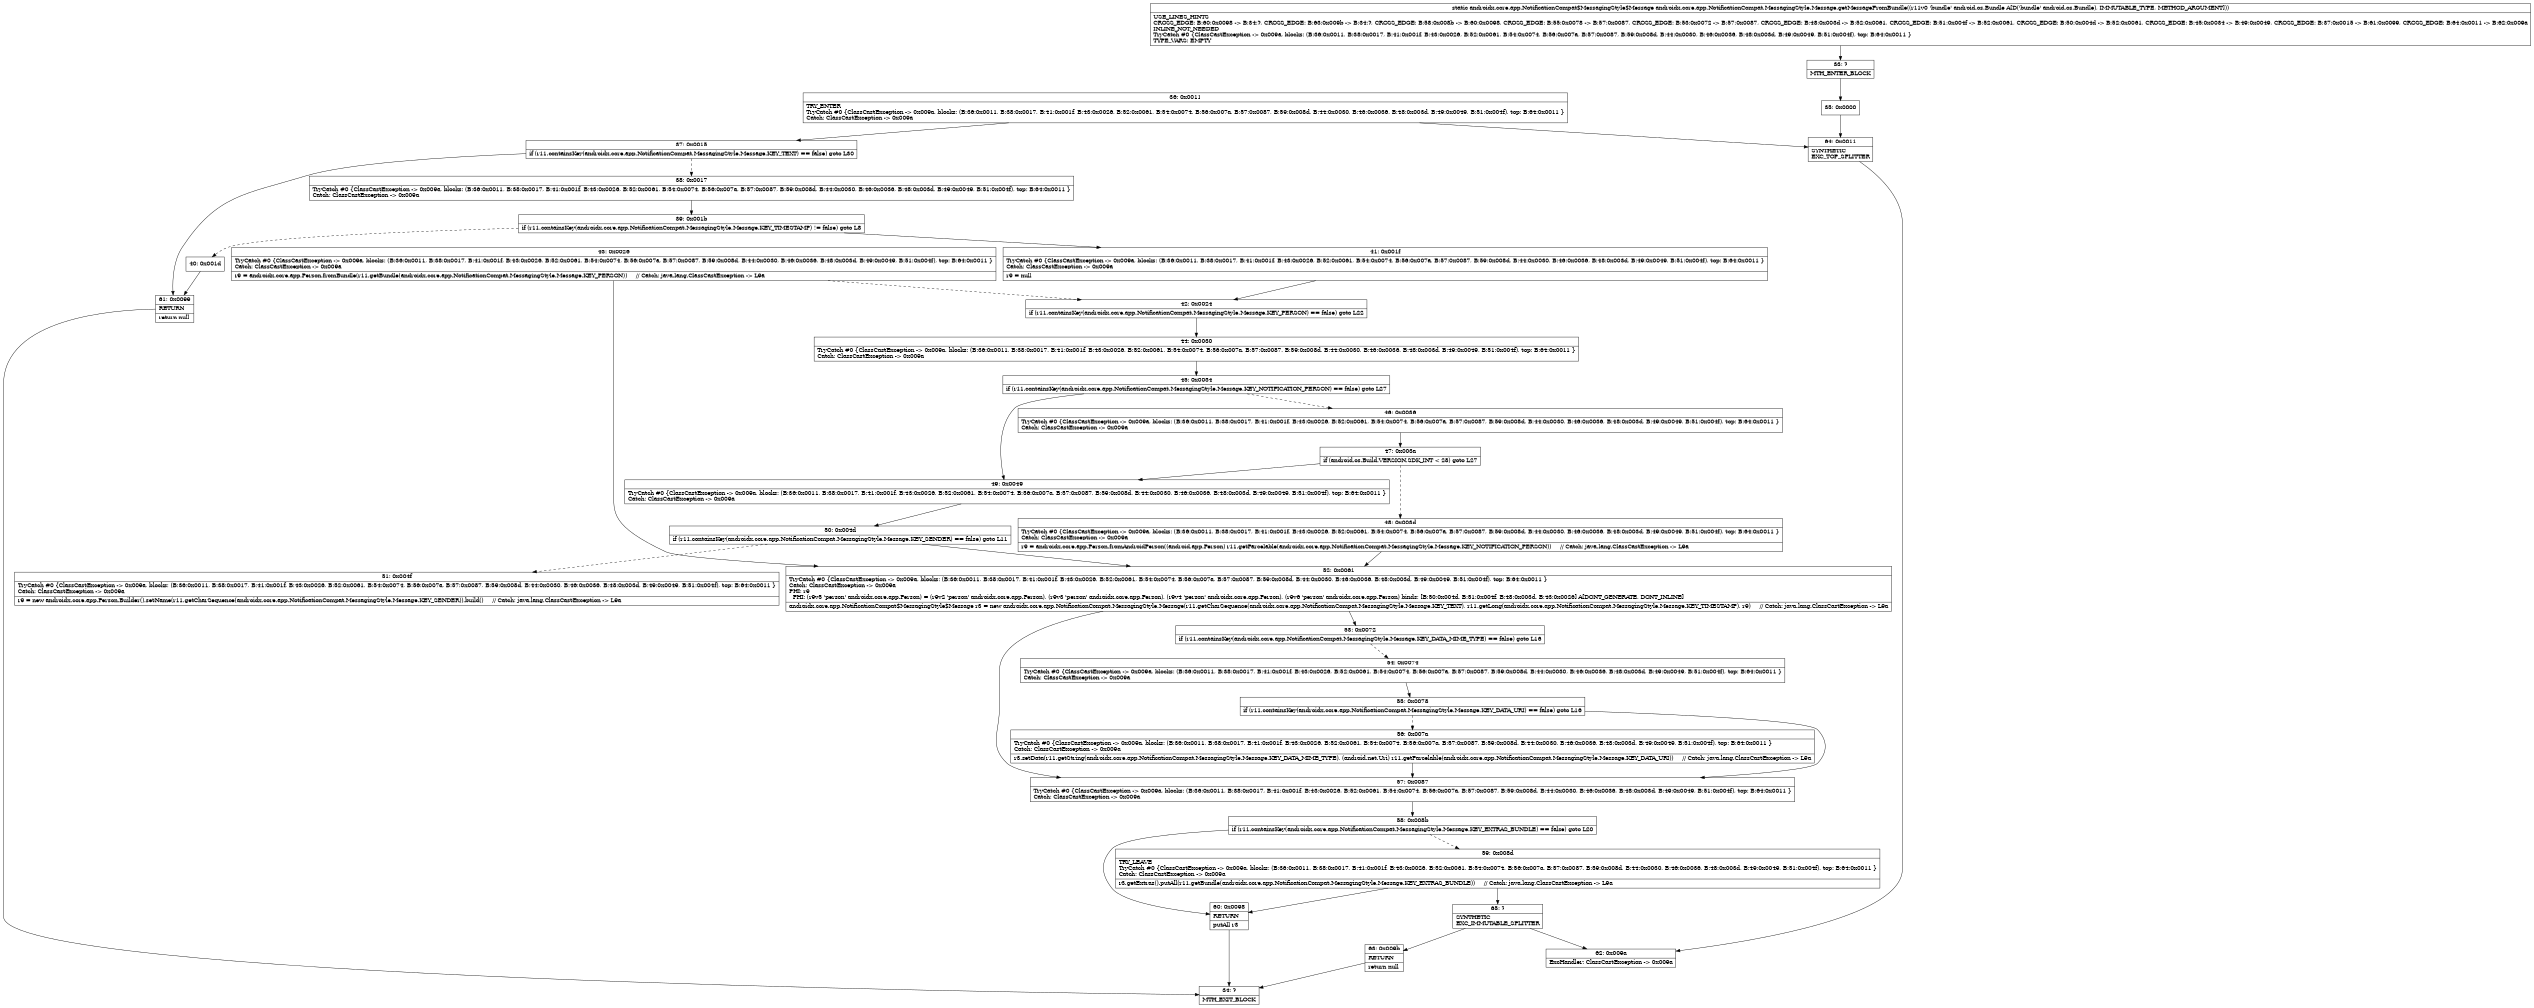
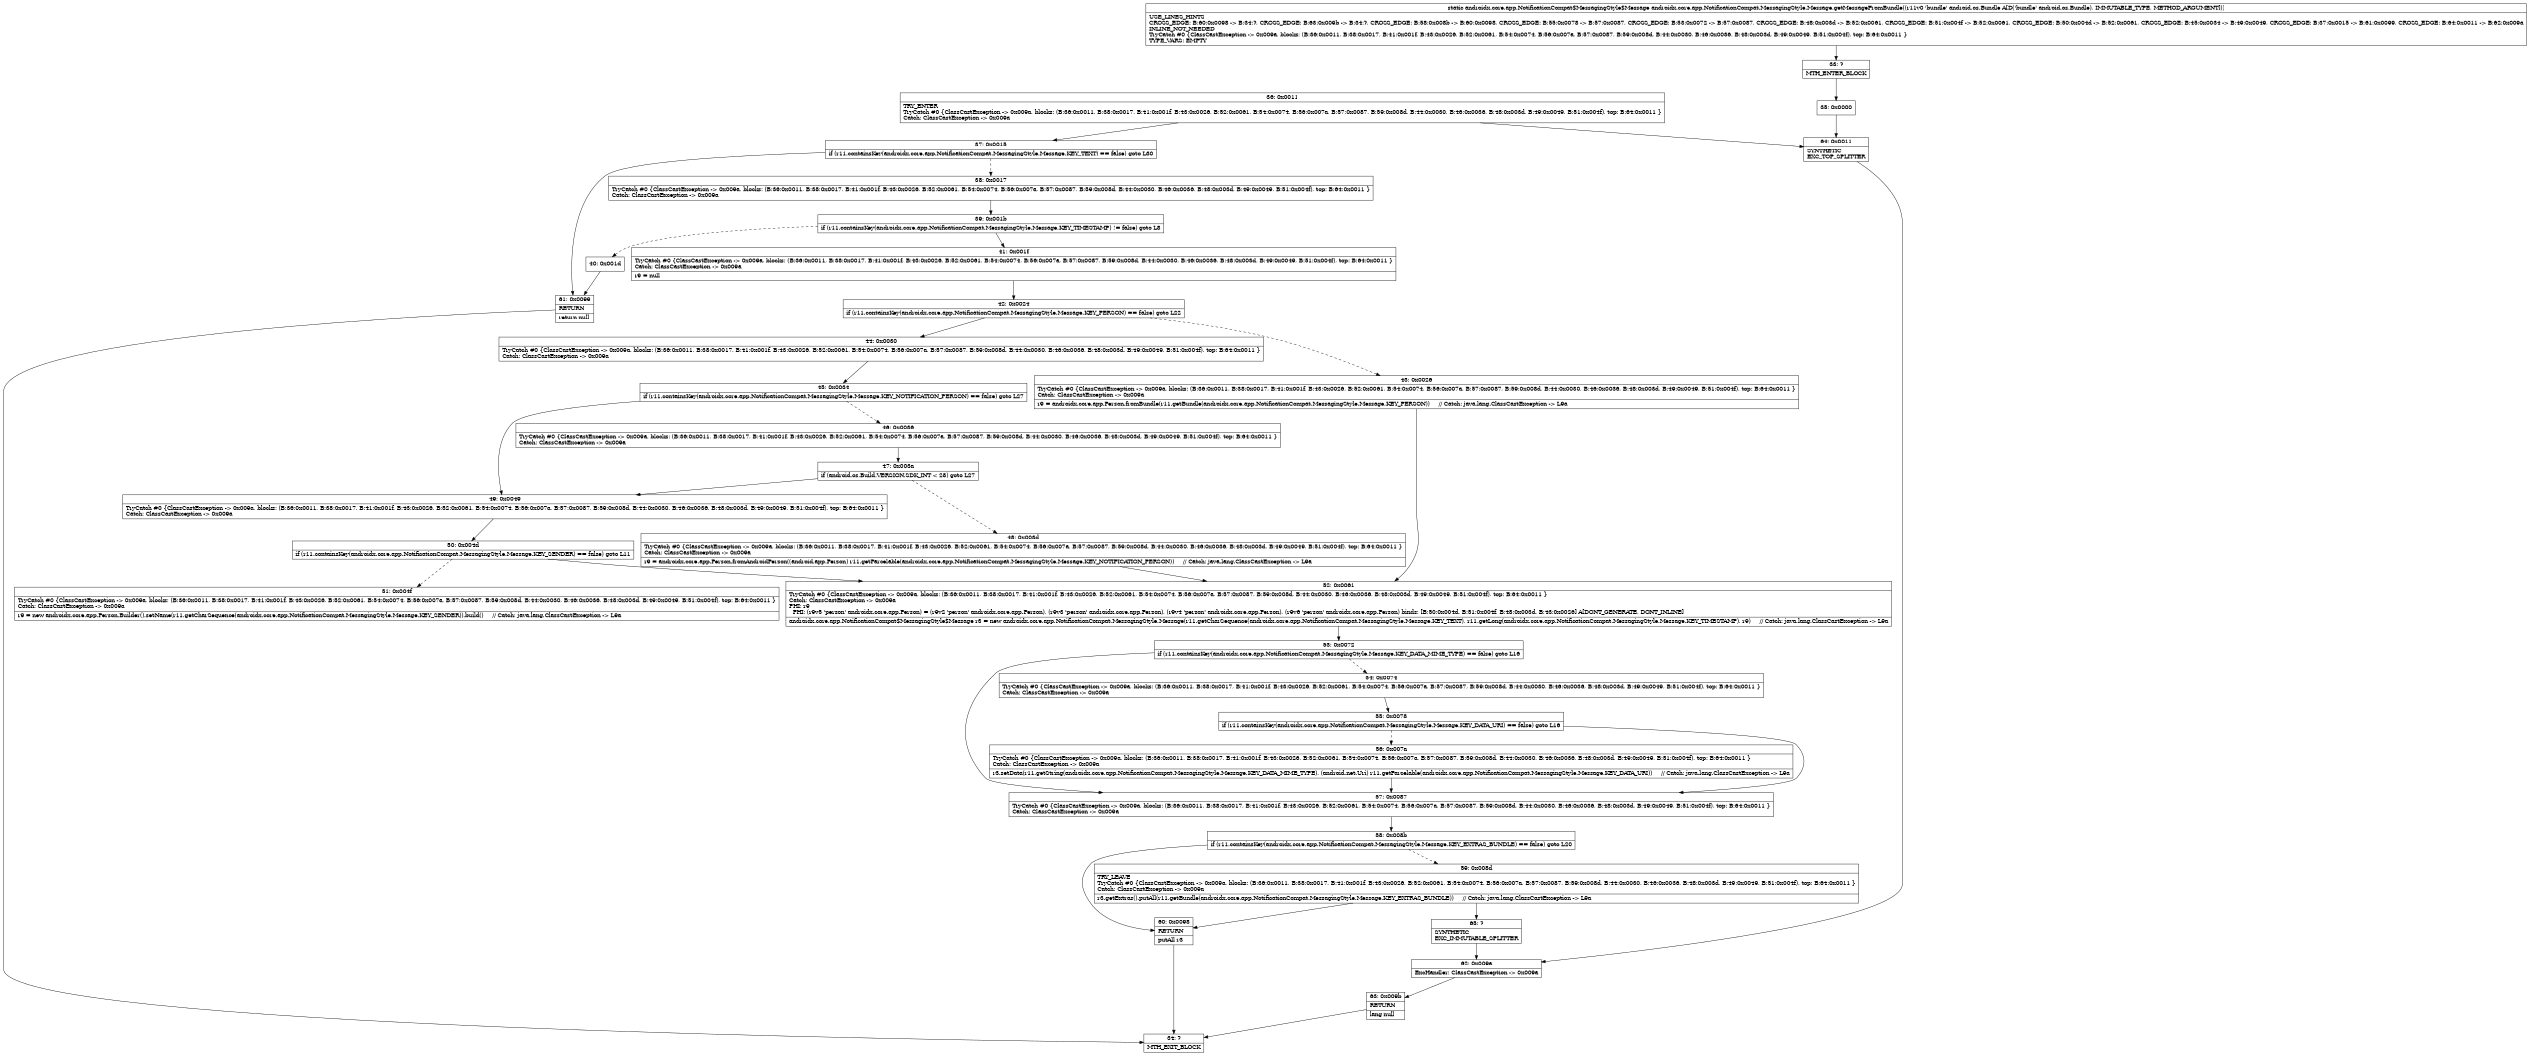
  digraph {
    node [shape=record]
    n1 [label="{33\:\ ?|MTH_ENTER_BLOCK\l}"]
    n2 [label="{35\:\ 0x0000}"]
    n3 [label="{64\:\ 0x0011|SYNTHETIC\lEXC_TOP_SPLITTER\l}"]
    n4 [label="{62\:\ 0x009a|ExcHandler: ClassCastException \-\> 0x009a\l}"]
    n5 [label="{36\:\ 0x0011|TRY_ENTER\lTryCatch #0 \{ClassCastException \-\> 0x009a, blocks: (B:36:0x0011, B:38:0x0017, B:41:0x001f, B:43:0x0026, B:52:0x0061, B:54:0x0074, B:56:0x007a, B:57:0x0087, B:59:0x008d, B:44:0x0030, B:46:0x0036, B:48:0x003d, B:49:0x0049, B:51:0x004f), top: B:64:0x0011 \}\lCatch: ClassCastException \-\> 0x009a\l}"]
    n6 [label="{37\:\ 0x0015|if (r11.containsKey(androidx.core.app.NotificationCompat.MessagingStyle.Message.KEY_TEXT) == false) goto L30\l}"]
-   n7 [label="{63\:\ 0x009b|RETURN\l|return null\l}"]
+   n7 [label="{63\:\ 0x009b|RETURN\l|lang null\l}"]
    n8 [label="{38\:\ 0x0017|TryCatch #0 \{ClassCastException \-\> 0x009a, blocks: (B:36:0x0011, B:38:0x0017, B:41:0x001f, B:43:0x0026, B:52:0x0061, B:54:0x0074, B:56:0x007a, B:57:0x0087, B:59:0x008d, B:44:0x0030, B:46:0x0036, B:48:0x003d, B:49:0x0049, B:51:0x004f), top: B:64:0x0011 \}\lCatch: ClassCastException \-\> 0x009a\l}"]
    n9 [label="{61\:\ 0x0099|RETURN\l|return null\l}"]
    n10 [label="{39\:\ 0x001b|if (r11.containsKey(androidx.core.app.NotificationCompat.MessagingStyle.Message.KEY_TIMESTAMP) != false) goto L8\l}"]
    n11 [label="{34\:\ ?|MTH_EXIT_BLOCK\l}"]
    n12 [label="{40\:\ 0x001d}"]
    n13 [label="{41\:\ 0x001f|TryCatch #0 \{ClassCastException \-\> 0x009a, blocks: (B:36:0x0011, B:38:0x0017, B:41:0x001f, B:43:0x0026, B:52:0x0061, B:54:0x0074, B:56:0x007a, B:57:0x0087, B:59:0x008d, B:44:0x0030, B:46:0x0036, B:48:0x003d, B:49:0x0049, B:51:0x004f), top: B:64:0x0011 \}\lCatch: ClassCastException \-\> 0x009a\l|r9 = null\l}"]
    n14 [label="{42\:\ 0x0024|if (r11.containsKey(androidx.core.app.NotificationCompat.MessagingStyle.Message.KEY_PERSON) == false) goto L22\l}"]
    n15 [label="{43\:\ 0x0026|TryCatch #0 \{ClassCastException \-\> 0x009a, blocks: (B:36:0x0011, B:38:0x0017, B:41:0x001f, B:43:0x0026, B:52:0x0061, B:54:0x0074, B:56:0x007a, B:57:0x0087, B:59:0x008d, B:44:0x0030, B:46:0x0036, B:48:0x003d, B:49:0x0049, B:51:0x004f), top: B:64:0x0011 \}\lCatch: ClassCastException \-\> 0x009a\l|r9 = androidx.core.app.Person.fromBundle(r11.getBundle(androidx.core.app.NotificationCompat.MessagingStyle.Message.KEY_PERSON))     \/\/ Catch: java.lang.ClassCastException \-\> L9a\l}"]
    n16 [label="{44\:\ 0x0030|TryCatch #0 \{ClassCastException \-\> 0x009a, blocks: (B:36:0x0011, B:38:0x0017, B:41:0x001f, B:43:0x0026, B:52:0x0061, B:54:0x0074, B:56:0x007a, B:57:0x0087, B:59:0x008d, B:44:0x0030, B:46:0x0036, B:48:0x003d, B:49:0x0049, B:51:0x004f), top: B:64:0x0011 \}\lCatch: ClassCastException \-\> 0x009a\l}"]
    n17 [label="{52\:\ 0x0061|TryCatch #0 \{ClassCastException \-\> 0x009a, blocks: (B:36:0x0011, B:38:0x0017, B:41:0x001f, B:43:0x0026, B:52:0x0061, B:54:0x0074, B:56:0x007a, B:57:0x0087, B:59:0x008d, B:44:0x0030, B:46:0x0036, B:48:0x003d, B:49:0x0049, B:51:0x004f), top: B:64:0x0011 \}\lCatch: ClassCastException \-\> 0x009a\lPHI: r9 \l  PHI: (r9v5 'person' androidx.core.app.Person) = (r9v2 'person' androidx.core.app.Person), (r9v3 'person' androidx.core.app.Person), (r9v4 'person' androidx.core.app.Person), (r9v6 'person' androidx.core.app.Person) binds: [B:50:0x004d, B:51:0x004f, B:48:0x003d, B:43:0x0026] A[DONT_GENERATE, DONT_INLINE]\l|androidx.core.app.NotificationCompat$MessagingStyle$Message r3 = new androidx.core.app.NotificationCompat.MessagingStyle.Message(r11.getCharSequence(androidx.core.app.NotificationCompat.MessagingStyle.Message.KEY_TEXT), r11.getLong(androidx.core.app.NotificationCompat.MessagingStyle.Message.KEY_TIMESTAMP), r9)     \/\/ Catch: java.lang.ClassCastException \-\> L9a\l}"]
    n18 [label="{45\:\ 0x0034|if (r11.containsKey(androidx.core.app.NotificationCompat.MessagingStyle.Message.KEY_NOTIFICATION_PERSON) == false) goto L27\l}"]
    n19 [label="{53\:\ 0x0072|if (r11.containsKey(androidx.core.app.NotificationCompat.MessagingStyle.Message.KEY_DATA_MIME_TYPE) == false) goto L16\l}"]
    n20 [label="{54\:\ 0x0074|TryCatch #0 \{ClassCastException \-\> 0x009a, blocks: (B:36:0x0011, B:38:0x0017, B:41:0x001f, B:43:0x0026, B:52:0x0061, B:54:0x0074, B:56:0x007a, B:57:0x0087, B:59:0x008d, B:44:0x0030, B:46:0x0036, B:48:0x003d, B:49:0x0049, B:51:0x004f), top: B:64:0x0011 \}\lCatch: ClassCastException \-\> 0x009a\l}"]
    n21 [label="{57\:\ 0x0087|TryCatch #0 \{ClassCastException \-\> 0x009a, blocks: (B:36:0x0011, B:38:0x0017, B:41:0x001f, B:43:0x0026, B:52:0x0061, B:54:0x0074, B:56:0x007a, B:57:0x0087, B:59:0x008d, B:44:0x0030, B:46:0x0036, B:48:0x003d, B:49:0x0049, B:51:0x004f), top: B:64:0x0011 \}\lCatch: ClassCastException \-\> 0x009a\l}"]
    n22 [label="{55\:\ 0x0078|if (r11.containsKey(androidx.core.app.NotificationCompat.MessagingStyle.Message.KEY_DATA_URI) == false) goto L16\l}"]
    n23 [label="{58\:\ 0x008b|if (r11.containsKey(androidx.core.app.NotificationCompat.MessagingStyle.Message.KEY_EXTRAS_BUNDLE) == false) goto L20\l}"]
    n24 [label="{56\:\ 0x007a|TryCatch #0 \{ClassCastException \-\> 0x009a, blocks: (B:36:0x0011, B:38:0x0017, B:41:0x001f, B:43:0x0026, B:52:0x0061, B:54:0x0074, B:56:0x007a, B:57:0x0087, B:59:0x008d, B:44:0x0030, B:46:0x0036, B:48:0x003d, B:49:0x0049, B:51:0x004f), top: B:64:0x0011 \}\lCatch: ClassCastException \-\> 0x009a\l|r3.setData(r11.getString(androidx.core.app.NotificationCompat.MessagingStyle.Message.KEY_DATA_MIME_TYPE), (android.net.Uri) r11.getParcelable(androidx.core.app.NotificationCompat.MessagingStyle.Message.KEY_DATA_URI))     \/\/ Catch: java.lang.ClassCastException \-\> L9a\l}"]
    n25 [label="{59\:\ 0x008d|TRY_LEAVE\lTryCatch #0 \{ClassCastException \-\> 0x009a, blocks: (B:36:0x0011, B:38:0x0017, B:41:0x001f, B:43:0x0026, B:52:0x0061, B:54:0x0074, B:56:0x007a, B:57:0x0087, B:59:0x008d, B:44:0x0030, B:46:0x0036, B:48:0x003d, B:49:0x0049, B:51:0x004f), top: B:64:0x0011 \}\lCatch: ClassCastException \-\> 0x009a\l|r3.getExtras().putAll(r11.getBundle(androidx.core.app.NotificationCompat.MessagingStyle.Message.KEY_EXTRAS_BUNDLE))     \/\/ Catch: java.lang.ClassCastException \-\> L9a\l}"]
    n26 [label="{60\:\ 0x0098|RETURN\l|putAll r3\l}"]
    n27 [label="{65\:\ ?|SYNTHETIC\lEXC_IMMUTABLE_SPLITTER\l}"]
    n28 [label="{46\:\ 0x0036|TryCatch #0 \{ClassCastException \-\> 0x009a, blocks: (B:36:0x0011, B:38:0x0017, B:41:0x001f, B:43:0x0026, B:52:0x0061, B:54:0x0074, B:56:0x007a, B:57:0x0087, B:59:0x008d, B:44:0x0030, B:46:0x0036, B:48:0x003d, B:49:0x0049, B:51:0x004f), top: B:64:0x0011 \}\lCatch: ClassCastException \-\> 0x009a\l}"]
    n29 [label="{49\:\ 0x0049|TryCatch #0 \{ClassCastException \-\> 0x009a, blocks: (B:36:0x0011, B:38:0x0017, B:41:0x001f, B:43:0x0026, B:52:0x0061, B:54:0x0074, B:56:0x007a, B:57:0x0087, B:59:0x008d, B:44:0x0030, B:46:0x0036, B:48:0x003d, B:49:0x0049, B:51:0x004f), top: B:64:0x0011 \}\lCatch: ClassCastException \-\> 0x009a\l}"]
    n30 [label="{47\:\ 0x003a|if (android.os.Build.VERSION.SDK_INT \< 28) goto L27\l}"]
    n31 [label="{50\:\ 0x004d|if (r11.containsKey(androidx.core.app.NotificationCompat.MessagingStyle.Message.KEY_SENDER) == false) goto L11\l}"]
    n32 [label="{48\:\ 0x003d|TryCatch #0 \{ClassCastException \-\> 0x009a, blocks: (B:36:0x0011, B:38:0x0017, B:41:0x001f, B:43:0x0026, B:52:0x0061, B:54:0x0074, B:56:0x007a, B:57:0x0087, B:59:0x008d, B:44:0x0030, B:46:0x0036, B:48:0x003d, B:49:0x0049, B:51:0x004f), top: B:64:0x0011 \}\lCatch: ClassCastException \-\> 0x009a\l|r9 = androidx.core.app.Person.fromAndroidPerson((android.app.Person) r11.getParcelable(androidx.core.app.NotificationCompat.MessagingStyle.Message.KEY_NOTIFICATION_PERSON))     \/\/ Catch: java.lang.ClassCastException \-\> L9a\l}"]
    n33 [label="{51\:\ 0x004f|TryCatch #0 \{ClassCastException \-\> 0x009a, blocks: (B:36:0x0011, B:38:0x0017, B:41:0x001f, B:43:0x0026, B:52:0x0061, B:54:0x0074, B:56:0x007a, B:57:0x0087, B:59:0x008d, B:44:0x0030, B:46:0x0036, B:48:0x003d, B:49:0x0049, B:51:0x004f), top: B:64:0x0011 \}\lCatch: ClassCastException \-\> 0x009a\l|r9 = new androidx.core.app.Person.Builder().setName(r11.getCharSequence(androidx.core.app.NotificationCompat.MessagingStyle.Message.KEY_SENDER)).build()     \/\/ Catch: java.lang.ClassCastException \-\> L9a\l}"]
    n34 [label="{static androidx.core.app.NotificationCompat$MessagingStyle$Message androidx.core.app.NotificationCompat.MessagingStyle.Message.getMessageFromBundle((r11v0 'bundle' android.os.Bundle A[D('bundle' android.os.Bundle), IMMUTABLE_TYPE, METHOD_ARGUMENT]))  | USE_LINES_HINTS\lCROSS_EDGE: B:60:0x0098 \-\> B:34:?, CROSS_EDGE: B:63:0x009b \-\> B:34:?, CROSS_EDGE: B:58:0x008b \-\> B:60:0x0098, CROSS_EDGE: B:55:0x0078 \-\> B:57:0x0087, CROSS_EDGE: B:53:0x0072 \-\> B:57:0x0087, CROSS_EDGE: B:48:0x003d \-\> B:52:0x0061, CROSS_EDGE: B:51:0x004f \-\> B:52:0x0061, CROSS_EDGE: B:50:0x004d \-\> B:52:0x0061, CROSS_EDGE: B:45:0x0034 \-\> B:49:0x0049, CROSS_EDGE: B:37:0x0015 \-\> B:61:0x0099, CROSS_EDGE: B:64:0x0011 \-\> B:62:0x009a\lINLINE_NOT_NEEDED\lTryCatch #0 \{ClassCastException \-\> 0x009a, blocks: (B:36:0x0011, B:38:0x0017, B:41:0x001f, B:43:0x0026, B:52:0x0061, B:54:0x0074, B:56:0x007a, B:57:0x0087, B:59:0x008d, B:44:0x0030, B:46:0x0036, B:48:0x003d, B:49:0x0049, B:51:0x004f), top: B:64:0x0011 \}\lTYPE_VARS: EMPTY\l}"]
    n1 -> n2
    n2 -> n3
    n3 -> n4
-   n27 -> n7
+   n4 -> n7
    n5 -> n3
    n5 -> n6
    n6 -> n8 [style=dashed]
    n6 -> n9
    n7 -> n11
    n8 -> n10
    n9 -> n11
    n10 -> n12 [style=dashed]
    n10 -> n13
    n12 -> n9
    n13 -> n14
-   n15 -> n14 [style=dashed]
+   n14 -> n15 [style=dashed]
    n14 -> n16
    n15 -> n17
    n16 -> n18
    n17 -> n19
    n18 -> n28 [style=dashed]
    n18 -> n29
    n19 -> n20 [style=dashed]
-   n17 -> n21
+   n19 -> n21
    n20 -> n22
    n21 -> n23
    n22 -> n21
    n22 -> n24 [style=dashed]
    n23 -> n25 [style=dashed]
    n23 -> n26
    n24 -> n21
    n25 -> n26
    n25 -> n27
    n26 -> n11
    n27 -> n4
    n28 -> n30
    n29 -> n31
    n30 -> n29
    n30 -> n32 [style=dashed]
    n31 -> n17
    n31 -> n33 [style=dashed]
    n32 -> n17
    n34 -> n1
  }
